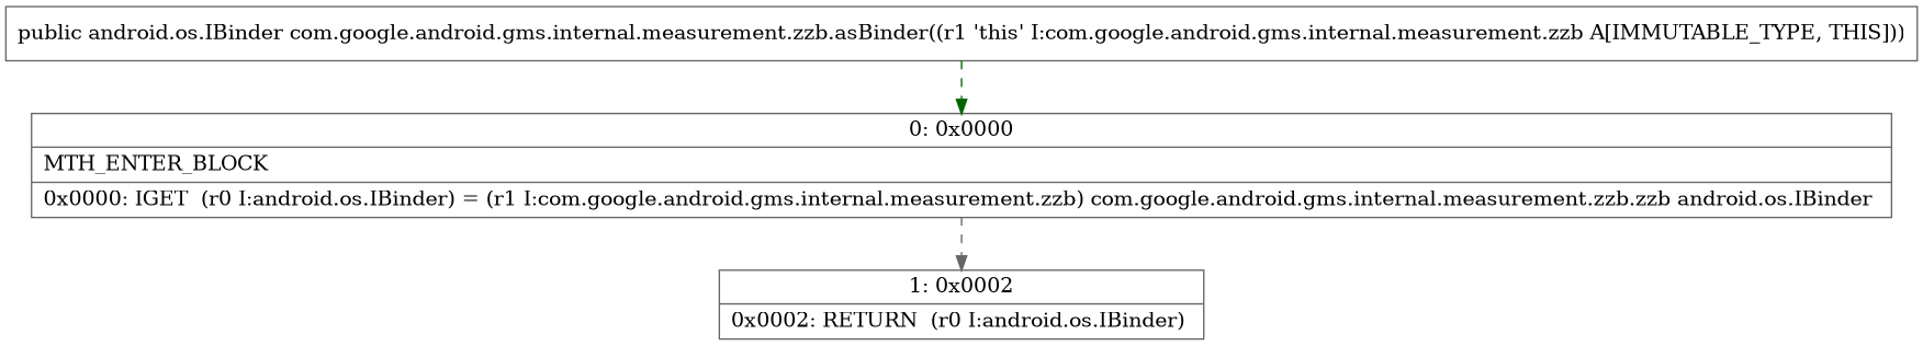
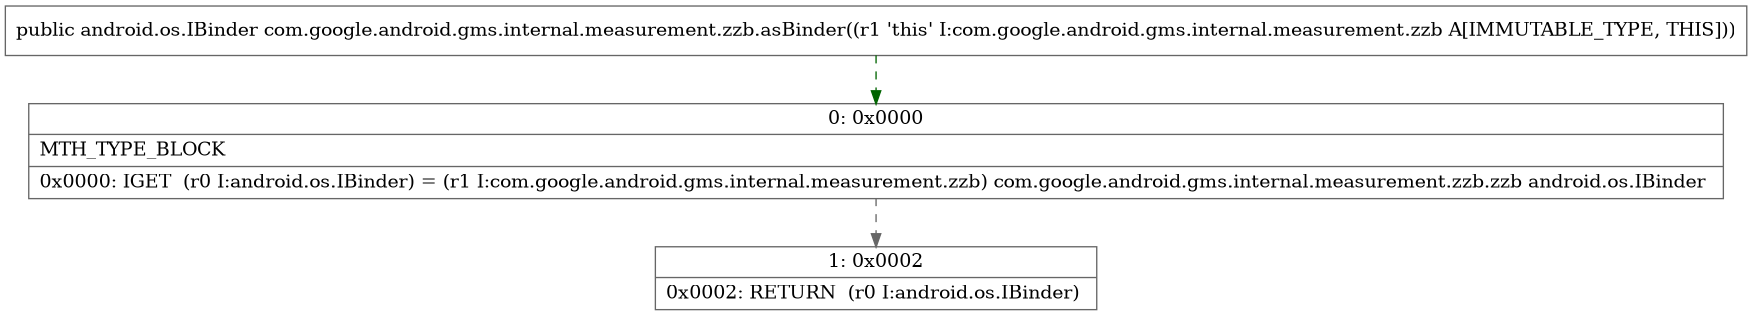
  digraph {
    node [shape=record color=gray40]
    edge [style=dashed]
-   n1 [label="{0\:\ 0x0000|MTH_ENTER_BLOCK\l|0x0000: IGET  (r0 I:android.os.IBinder) = (r1 I:com.google.android.gms.internal.measurement.zzb) com.google.android.gms.internal.measurement.zzb.zzb android.os.IBinder \l}"]
+   n1 [label="{0\:\ 0x0000|MTH_TYPE_BLOCK\l|0x0000: IGET  (r0 I:android.os.IBinder) = (r1 I:com.google.android.gms.internal.measurement.zzb) com.google.android.gms.internal.measurement.zzb.zzb android.os.IBinder \l}"]
    n2 [label="{1\:\ 0x0002|0x0002: RETURN  (r0 I:android.os.IBinder) \l}"]
    n3 [label="{public android.os.IBinder com.google.android.gms.internal.measurement.zzb.asBinder((r1 'this' I:com.google.android.gms.internal.measurement.zzb A[IMMUTABLE_TYPE, THIS])) }"]
    n1 -> n2 [color=gray40]
    n3 -> n1 [color=darkgreen]
  }
